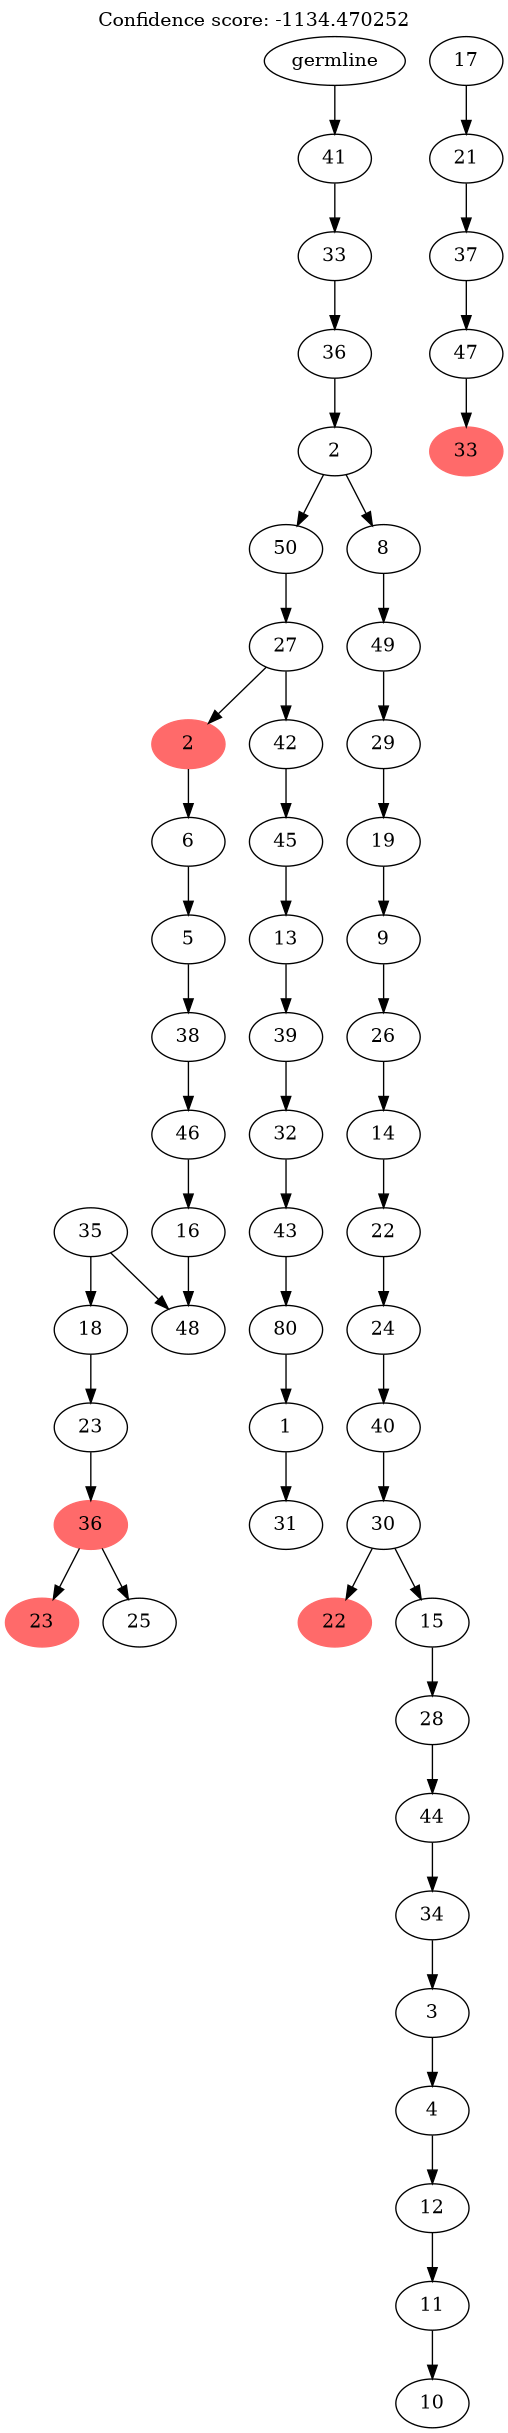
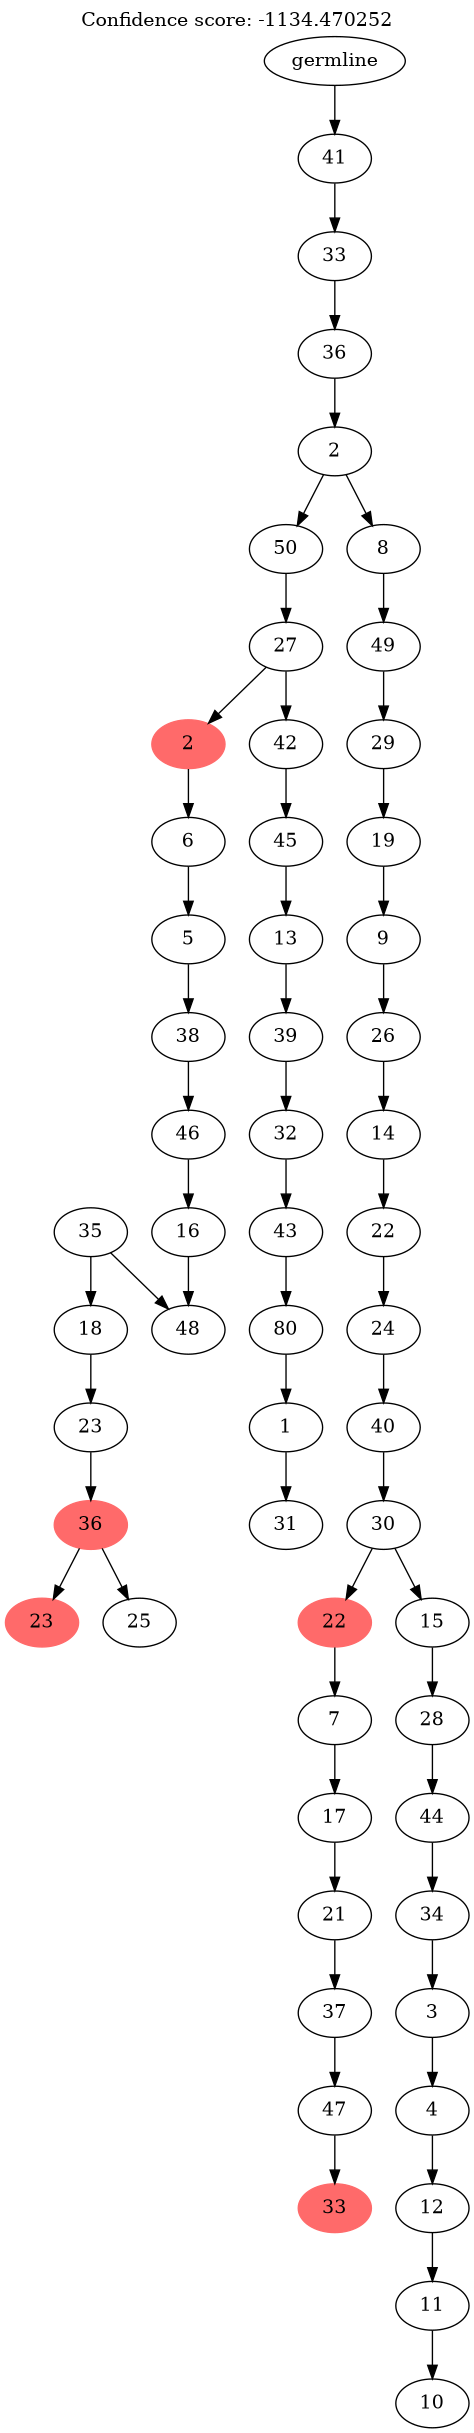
  digraph {
    label="Confidence score: -1134.470252"
    labelloc=t
    n1 [color=indianred1 label=36 style=filled]
    n2 [color=indianred1 label=23 style=filled]
    n3 [label=25]
    n4 [label=23]
    n5 [label=18]
    n6 [label=35]
    n7 [label=48]
    n8 [label=16]
    n9 [label=46]
    n10 [label=38]
    n11 [label=5]
    n12 [label=6]
    n13 [color=indianred1 label=2 style=filled]
    n14 [label=1]
    n15 [label=31]
    n16 [label=80]
    n17 [label=43]
    n18 [label=32]
    n19 [label=39]
    n20 [label=13]
    n21 [label=45]
    n22 [label=42]
    n23 [label=27]
    n24 [label=50]
    n25 [label=47]
    n26 [color=indianred1 label=33 style=filled]
    n27 [label=37]
    n28 [label=21]
    n29 [label=17]
+   n30 [label=7]
    n31 [color=indianred1 label=22 style=filled]
    n32 [label=11]
    n33 [label=10]
    n34 [label=12]
    n35 [label=4]
    n36 [label=3]
    n37 [label=34]
    n38 [label=44]
    n39 [label=28]
    n40 [label=15]
    n41 [label=30]
    n42 [label=40]
    n43 [label=24]
    n44 [label=22]
    n45 [label=14]
    n46 [label=26]
    n47 [label=9]
    n48 [label=19]
    n49 [label=29]
    n50 [label=49]
    n51 [label=8]
    n52 [label=2]
    n53 [label=36]
    n54 [label=33]
    n55 [label=41]
    n56 [label=germline]
    n1 -> n2
    n1 -> n3
    n4 -> n1
    n5 -> n4
    n6 -> n5
    n6 -> n7
    n8 -> n7
    n9 -> n8
    n10 -> n9
    n11 -> n10
    n12 -> n11
    n13 -> n12
    n14 -> n15
    n16 -> n14
    n17 -> n16
    n18 -> n17
    n19 -> n18
    n20 -> n19
    n21 -> n20
    n22 -> n21
    n23 -> n13
    n23 -> n22
    n24 -> n23
    n25 -> n26
    n27 -> n25
    n28 -> n27
    n29 -> n28
+   n30 -> n29
+   n31 -> n30
    n32 -> n33
    n34 -> n32
    n35 -> n34
    n36 -> n35
    n37 -> n36
    n38 -> n37
    n39 -> n38
    n40 -> n39
    n41 -> n31
    n41 -> n40
    n42 -> n41
    n43 -> n42
    n44 -> n43
    n45 -> n44
    n46 -> n45
    n47 -> n46
    n48 -> n47
    n49 -> n48
    n50 -> n49
    n51 -> n50
    n52 -> n24
    n52 -> n51
    n53 -> n52
    n54 -> n53
    n55 -> n54
    n56 -> n55
  }
